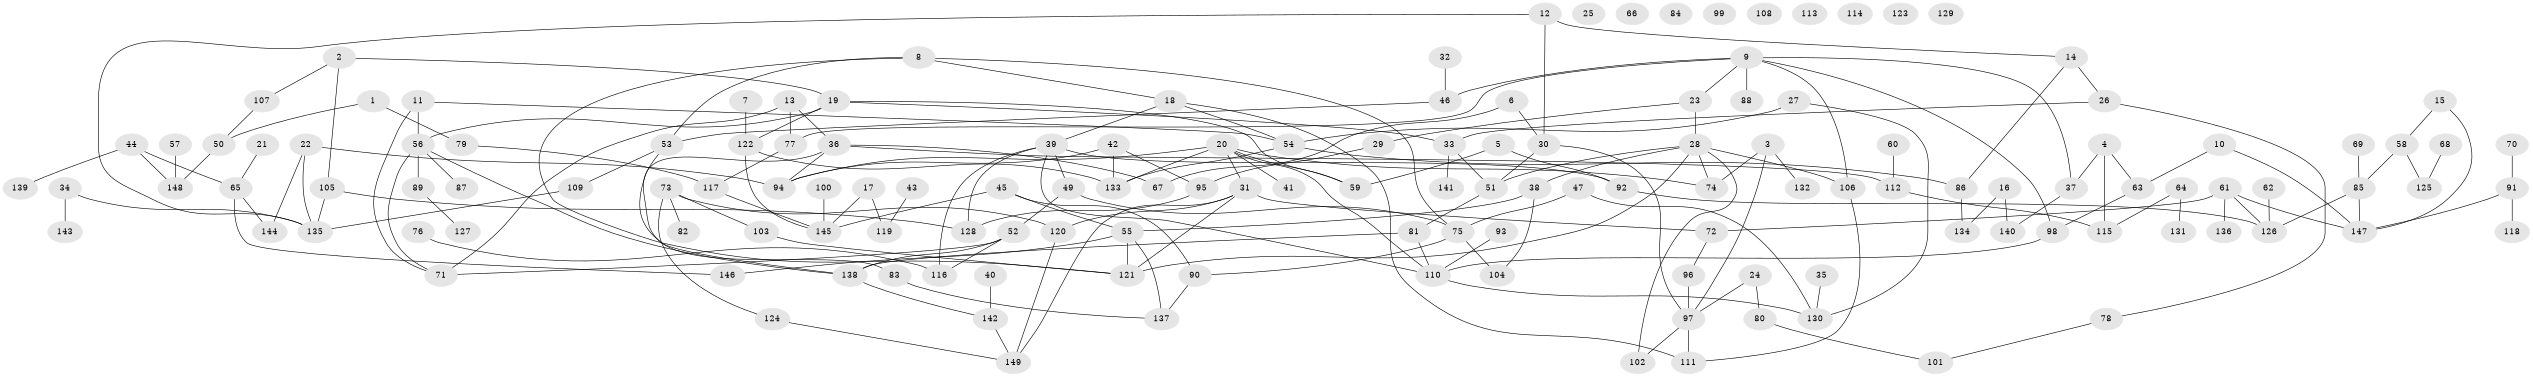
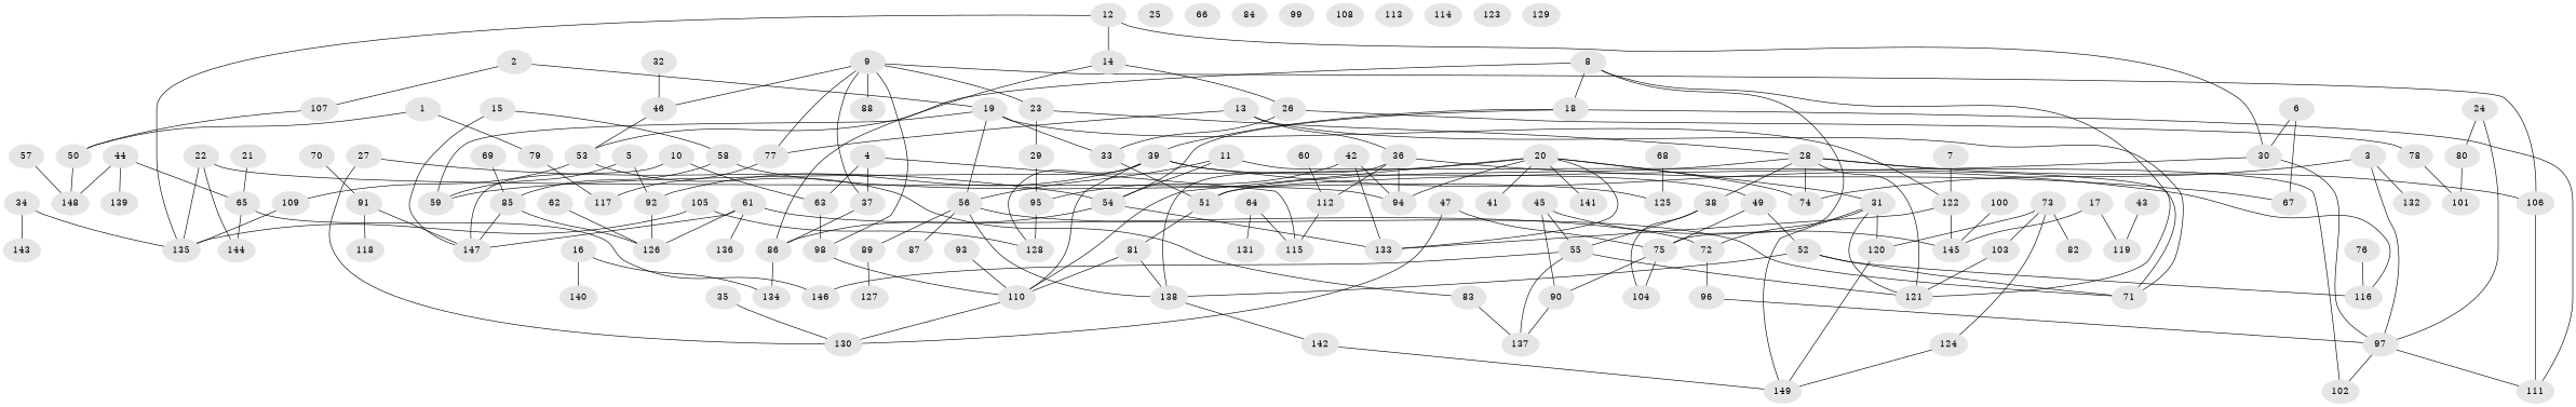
  graph {
    node [color=gray90 style=filled]
    1
    50
    79
    148
    117
    2
    19
    105
    107
    59
    122
    56
    33
    135
    128
    3
    74
    97
    132
    111
    102
    4
    37
    63
    115
    86
    98
    5
    92
    126
    6
    30
    67
    51
    7
    145
    133
    8
    18
    53
    75
    121
    54
    39
    83
    109
    104
    90
    9
    23
    46
    77
    88
    106
    28
    29
    138
    142
    10
    147
    11
    71
    87
    89
    12
    14
    26
    13
    36
    94
    112
    78
    134
    15
    58
    85
    125
    16
    140
    17
    119
    110
    49
    116
    76
    20
    31
    41
    141
    72
    120
    149
    130
    21
    65
    144
    146
    22
    38
    95
    24
    80
    101
    25
    27
    55
    81
    96
    32
    34
    143
    35
    137
    52
-   40
    42
    43
    44
    139
    45
    47
    127
    57
    60
    61
    136
    62
    64
    131
    66
    68
    69
    70
    91
    73
    82
    103
    124
    118
    84
    93
    99
    100
    108
    113
    114
    123
    129
    1 -- 50
    1 -- 79
    50 -- 148
    79 -- 117
-   117 -- 145
    2 -- 19
-   2 -- 105
    2 -- 107
    19 -- 59
    19 -- 122
    19 -- 56
    19 -- 33
    105 -- 135
    105 -- 128
    107 -- 50
    122 -- 145
    122 -- 133
    56 -- 138
    56 -- 71
    56 -- 87
    56 -- 89
    33 -- 51
    3 -- 74
    3 -- 97
    3 -- 132
    97 -- 111
    97 -- 102
    4 -- 37
    4 -- 63
    4 -- 115
-   37 -- 140
+   37 -- 86
    63 -- 98
    86 -- 134
    98 -- 110
    5 -- 59
    5 -- 92
    92 -- 126
    6 -- 30
    6 -- 67
    30 -- 97
    30 -- 51
    51 -- 81
    7 -- 122
    8 -- 18
    8 -- 53
    8 -- 75
    8 -- 121
    18 -- 111
    18 -- 54
    18 -- 39
    53 -- 83
    53 -- 109
    75 -- 104
    75 -- 90
    54 -- 86
    54 -- 133
    39 -- 128
    39 -- 92
    39 -- 110
    39 -- 49
    39 -- 116
    83 -- 137
    109 -- 135
    90 -- 137
    9 -- 37
    9 -- 98
    9 -- 23
    9 -- 46
    9 -- 77
    9 -- 88
    9 -- 106
    23 -- 28
    23 -- 29
    46 -- 53
    77 -- 117
    106 -- 111
    28 -- 74
    28 -- 102
    28 -- 51
    28 -- 121
    28 -- 106
    28 -- 38
    29 -- 95
    138 -- 142
    142 -- 149
    10 -- 63
    10 -- 147
    11 -- 56
    11 -- 54
    11 -- 71
    89 -- 127
    12 -- 135
    12 -- 30
    12 -- 14
    14 -- 86
    14 -- 26
    26 -- 33
    26 -- 78
    13 -- 77
    13 -- 71
    13 -- 36
    36 -- 67
    36 -- 138
    36 -- 94
    36 -- 112
    112 -- 115
    78 -- 101
    15 -- 147
    15 -- 58
    58 -- 85
    58 -- 125
    85 -- 126
    85 -- 147
    16 -- 134
    16 -- 140
    17 -- 145
    17 -- 119
    110 -- 130
    49 -- 75
    49 -- 52
    76 -- 116
    20 -- 59
    20 -- 74
    20 -- 133
    20 -- 94
    20 -- 110
    20 -- 31
    20 -- 41
-   33 -- 141
+   20 -- 141
    31 -- 121
    31 -- 72
    31 -- 120
    31 -- 149
    72 -- 96
    120 -- 149
    21 -- 65
    65 -- 144
    65 -- 146
    22 -- 135
    22 -- 94
    22 -- 144
    38 -- 104
    38 -- 55
    95 -- 128
    24 -- 97
    24 -- 80
    80 -- 101
    27 -- 54
    27 -- 130
    55 -- 121
    55 -- 146
    55 -- 137
    81 -- 138
    81 -- 110
    96 -- 97
    32 -- 46
    34 -- 135
    34 -- 143
    35 -- 130
    52 -- 138
    52 -- 71
    52 -- 116
-   40 -- 142
    42 -- 133
    42 -- 94
    42 -- 95
    43 -- 119
    44 -- 148
    44 -- 65
    44 -- 139
    45 -- 145
    45 -- 90
    45 -- 55
    47 -- 75
    47 -- 130
    57 -- 148
    60 -- 112
    61 -- 126
    61 -- 147
    61 -- 72
    61 -- 136
    62 -- 126
    64 -- 115
    64 -- 131
    68 -- 125
    69 -- 85
    70 -- 91
    91 -- 147
    91 -- 118
    73 -- 120
    73 -- 82
    73 -- 103
    73 -- 124
    103 -- 121
    124 -- 149
    93 -- 110
    100 -- 145
  }
